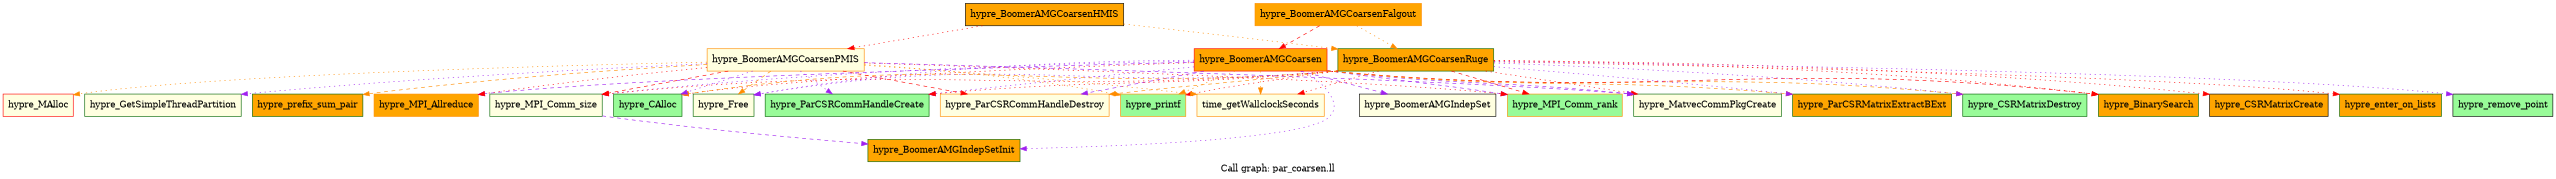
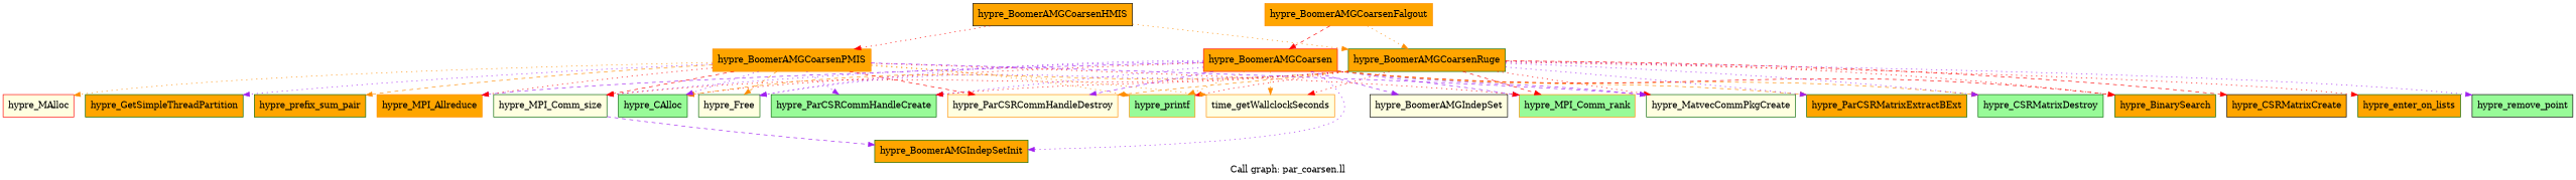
  digraph {
    label="Call graph: par_coarsen.ll"
    node [color=darkgreen fillcolor=orange shape=record style=filled]
    edge [color=purple style=dotted]
    n1 [color=red label="{hypre_BoomerAMGCoarsen}"]
    n2 [color=darkorange fillcolor=lightyellow label="{time_getWallclockSeconds}"]
    n3 [fillcolor=lightyellow label="{hypre_MPI_Comm_size}"]
    n4 [color=darkorange fillcolor=palegreen label="{hypre_MPI_Comm_rank}"]
    n5 [fillcolor=lightyellow label="{hypre_MatvecCommPkgCreate}"]
    n6 [fillcolor=palegreen label="{hypre_CAlloc}"]
    n7 [fillcolor=palegreen label="{hypre_CSRMatrixDestroy}"]
    n8 [fillcolor=lightyellow label="{hypre_Free}"]
    n9 [fillcolor=palegreen label="{hypre_ParCSRCommHandleCreate}"]
    n10 [color=darkorange fillcolor=lightyellow label="{hypre_ParCSRCommHandleDestroy}"]
    n11 [label="{hypre_BoomerAMGIndepSetInit}"]
    n12 [color=darkorange fillcolor=palegreen label="{hypre_printf}"]
    n13 [color=black fillcolor=lightyellow label="{hypre_BoomerAMGIndepSet}"]
    n14 [color=darkorange label="{hypre_MPI_Allreduce}"]
    n15 [label="{hypre_BinarySearch}"]
    n16 [label="{hypre_ParCSRMatrixExtractBExt}"]
    n17 [label="{hypre_BoomerAMGCoarsenRuge}"]
    n18 [color=black label="{hypre_CSRMatrixCreate}"]
    n19 [label="{hypre_enter_on_lists}"]
    n20 [color=black fillcolor=palegreen label="{hypre_remove_point}"]
    n21 [color=red fillcolor=lightyellow label="{hypre_MAlloc}"]
-   n22 [fillcolor=lightyellow label="{hypre_GetSimpleThreadPartition}"]
+   n22 [label="{hypre_GetSimpleThreadPartition}"]
    n23 [label="{hypre_prefix_sum_pair}"]
    n24 [color=darkorange label="{hypre_BoomerAMGCoarsenFalgout}"]
    n25 [color=black label="{hypre_BoomerAMGCoarsenHMIS}"]
-   n26 [color=darkorange fillcolor=lightyellow label="{hypre_BoomerAMGCoarsenPMIS}"]
+   n26 [color=darkorange label="{hypre_BoomerAMGCoarsenPMIS}"]
    n1 -> n2 [color=darkorange]
    n1 -> n3
    n1 -> n4 [style=dashed]
    n1 -> n5 [style=dashed]
    n1 -> n6 [color=red]
    n1 -> n7 [color=darkorange style=dashed]
    n1 -> n8
    n1 -> n9
    n1 -> n10 [style=dashed]
    n1 -> n11
    n1 -> n12 [color=darkorange]
    n1 -> n13 [style=dashed]
    n1 -> n14 [style=dashed]
    n1 -> n15 [color=red style=dashed]
    n1 -> n16 [color=darkorange style=dashed]
    n3 -> n11 [style=dashed]
    n17 -> n2 [color=red]
    n17 -> n3 [color=red]
    n17 -> n4 [color=red style=dashed]
    n17 -> n5 [color=red]
    n17 -> n6 [color=darkorange style=dashed]
    n17 -> n7
    n17 -> n8
    n17 -> n9 [color=red]
    n17 -> n10 [color=darkorange style=dashed]
    n17 -> n12 [color=red]
    n17 -> n15 [color=red]
    n17 -> n16
-   n17 -> n18 [color=red]
+   n17 -> n18 [color=red style=dashed]
    n17 -> n19 [color=red]
    n17 -> n20
    n24 -> n1 [color=red style=dashed]
    n24 -> n17 [color=darkorange]
    n25 -> n17 [color=darkorange]
    n25 -> n26 [color=red]
    n26 -> n2 [color=darkorange]
    n26 -> n3 [color=red style=dashed]
    n26 -> n4 [color=red]
    n26 -> n5 [style=dashed]
    n26 -> n6
    n26 -> n8 [color=darkorange style=dashed]
    n26 -> n9
    n26 -> n10 [color=red style=dashed]
    n26 -> n12 [color=darkorange]
    n26 -> n14 [color=red]
    n26 -> n21 [color=darkorange]
    n26 -> n22
    n26 -> n23 [color=darkorange style=dashed]
  }
